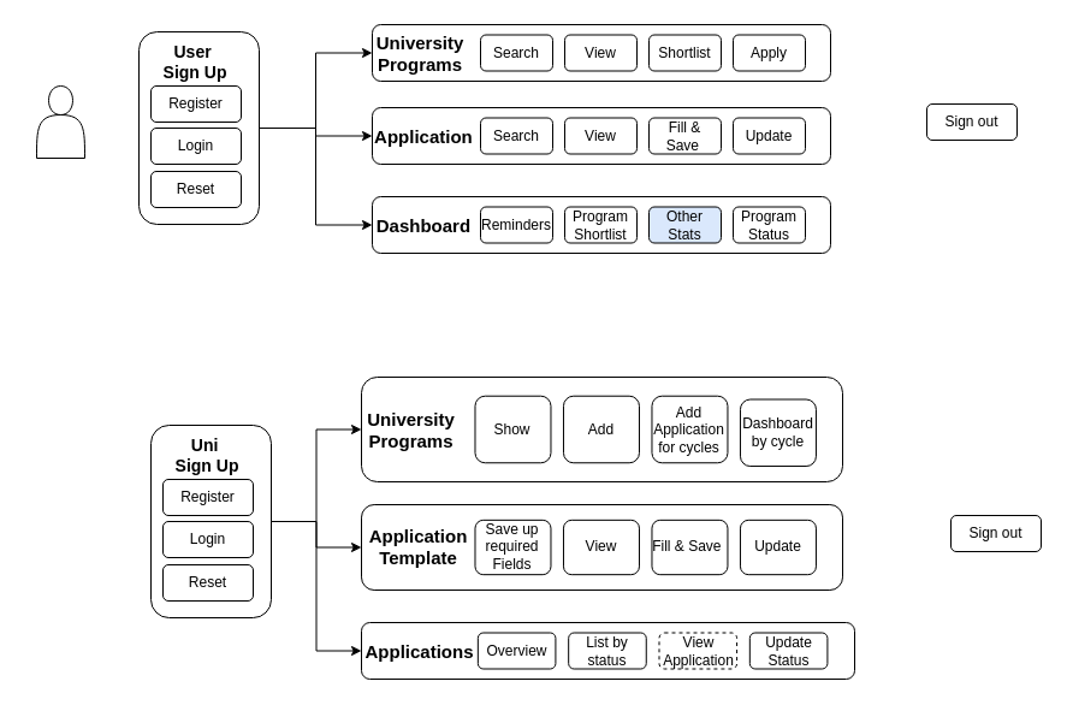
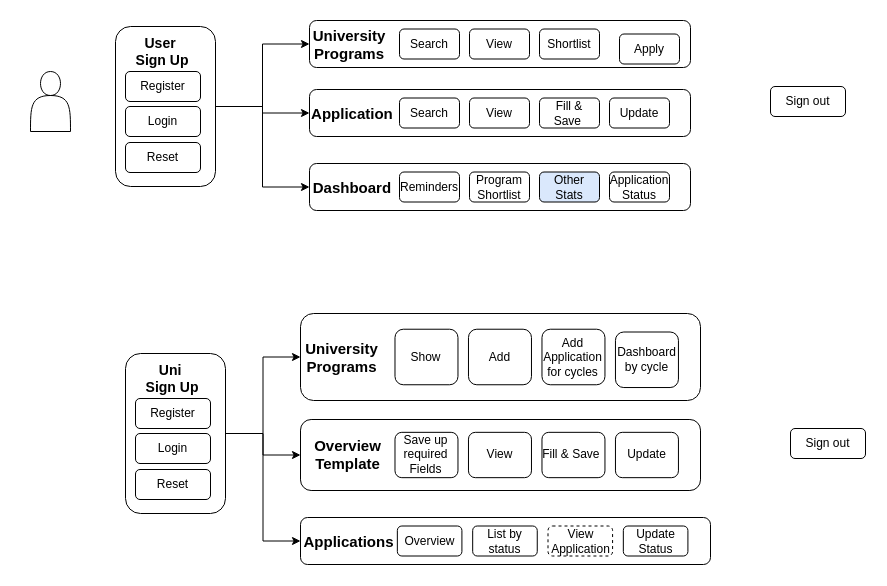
  <mxCell id="0" />
  <mxCell id="1" parent="0" />
  <mxCell id="2" value="" style="shape=image;html=1;verticalAlign=top;verticalLabelPosition=bottom;labelBackgroundColor=#ffffff;imageAspect=0;aspect=fixed;image=https://cdn1.iconfinder.com/data/icons/unicons-line-vol-6/24/university-128.png" vertex="1" parent="1"><mxGeometry x="20" y="423" width="60" height="60" as="geometry" /></mxCell>
  <mxCell id="3" value="" style="shape=actor;whiteSpace=wrap;html=1;" vertex="1" parent="1"><mxGeometry x="30" y="71" width="40" height="60" as="geometry" /></mxCell>
  <mxCell id="4" style="edgeStyle=orthogonalEdgeStyle;rounded=0;orthogonalLoop=1;jettySize=auto;html=1;exitX=1;exitY=0.5;exitDx=0;exitDy=0;fontSize=14;" edge="1" parent="1" source="7" target="12"><mxGeometry relative="1" as="geometry" /></mxCell>
  <mxCell id="5" style="edgeStyle=orthogonalEdgeStyle;rounded=0;orthogonalLoop=1;jettySize=auto;html=1;exitX=1;exitY=0.5;exitDx=0;exitDy=0;entryX=0;entryY=0.5;entryDx=0;entryDy=0;fontSize=15;" edge="1" parent="1" source="7" target="18"><mxGeometry relative="1" as="geometry" /></mxCell>
  <mxCell id="6" style="edgeStyle=orthogonalEdgeStyle;rounded=0;orthogonalLoop=1;jettySize=auto;html=1;exitX=1;exitY=0.5;exitDx=0;exitDy=0;entryX=0;entryY=0.5;entryDx=0;entryDy=0;fontSize=15;" edge="1" parent="1" source="7" target="24"><mxGeometry relative="1" as="geometry" /></mxCell>
  <mxCell id="7" value="" style="rounded=1;whiteSpace=wrap;html=1;align=left;" vertex="1" parent="1"><mxGeometry x="115" y="26" width="100" height="160" as="geometry" /></mxCell>
  <mxCell id="8" value="Login" style="rounded=1;whiteSpace=wrap;html=1;" vertex="1" parent="1"><mxGeometry x="125" y="106" width="75" height="30" as="geometry" /></mxCell>
  <mxCell id="9" value="Register" style="rounded=1;whiteSpace=wrap;html=1;" vertex="1" parent="1"><mxGeometry x="125" y="71" width="75" height="30" as="geometry" /></mxCell>
  <mxCell id="10" value="Reset" style="rounded=1;whiteSpace=wrap;html=1;" vertex="1" parent="1"><mxGeometry x="125" y="142" width="75" height="30" as="geometry" /></mxCell>
  <mxCell id="11" value="&lt;b&gt;&lt;font style=&quot;font-size: 14px;&quot;&gt;User&amp;nbsp; Sign Up&lt;/font&gt;&lt;/b&gt;" style="text;html=1;strokeColor=none;fillColor=none;align=center;verticalAlign=middle;whiteSpace=wrap;rounded=0;" vertex="1" parent="1"><mxGeometry x="133.755" y="36" width="56.25" height="30" as="geometry" /></mxCell>
  <mxCell id="12" value="" style="rounded=1;whiteSpace=wrap;html=1;align=left;fontSize=14;" vertex="1" parent="1"><mxGeometry x="309" y="20" width="381" height="47" as="geometry" /></mxCell>
  <mxCell id="13" value="&lt;b&gt;&lt;font style=&quot;font-size: 15px;&quot;&gt;University Programs&lt;/font&gt;&lt;/b&gt;" style="text;html=1;strokeColor=none;fillColor=none;align=center;verticalAlign=middle;whiteSpace=wrap;rounded=0;fontSize=14;" vertex="1" parent="1"><mxGeometry x="319" y="28.5" width="60" height="30" as="geometry" /></mxCell>
  <mxCell id="14" value="Search" style="rounded=1;whiteSpace=wrap;html=1;" vertex="1" parent="1"><mxGeometry x="399" y="28.5" width="60" height="30" as="geometry" /></mxCell>
  <mxCell id="15" value="Shortlist" style="rounded=1;whiteSpace=wrap;html=1;" vertex="1" parent="1"><mxGeometry x="539" y="28.5" width="60" height="30" as="geometry" /></mxCell>
  <mxCell id="16" value="View" style="rounded=1;whiteSpace=wrap;html=1;" vertex="1" parent="1"><mxGeometry x="469" y="28.5" width="60" height="30" as="geometry" /></mxCell>
- <mxCell id="17" value="Apply" style="rounded=1;whiteSpace=wrap;html=1;" vertex="1" parent="1"><mxGeometry x="609" y="28.5" width="60" height="30" as="geometry" /></mxCell>
+ <mxCell id="17" value="Apply" style="rounded=1;whiteSpace=wrap;html=1;" vertex="1" parent="1"><mxGeometry x="619" y="33.5" width="60" height="30" as="geometry" /></mxCell>
  <mxCell id="18" value="" style="rounded=1;whiteSpace=wrap;html=1;align=left;fontSize=14;" vertex="1" parent="1"><mxGeometry x="309" y="89" width="381" height="47" as="geometry" /></mxCell>
  <mxCell id="19" value="&lt;b&gt;&lt;font style=&quot;font-size: 15px;&quot;&gt;Application&amp;nbsp;&lt;/font&gt;&lt;/b&gt;" style="text;html=1;strokeColor=none;fillColor=none;align=center;verticalAlign=middle;whiteSpace=wrap;rounded=0;fontSize=14;" vertex="1" parent="1"><mxGeometry x="324" y="97.5" width="60" height="30" as="geometry" /></mxCell>
  <mxCell id="20" value="Search" style="rounded=1;whiteSpace=wrap;html=1;" vertex="1" parent="1"><mxGeometry x="399" y="97.5" width="60" height="30" as="geometry" /></mxCell>
  <mxCell id="21" value="Fill &amp;amp; Save&amp;nbsp;" style="rounded=1;whiteSpace=wrap;html=1;" vertex="1" parent="1"><mxGeometry x="539" y="97.5" width="60" height="30" as="geometry" /></mxCell>
  <mxCell id="22" value="View" style="rounded=1;whiteSpace=wrap;html=1;" vertex="1" parent="1"><mxGeometry x="469" y="97.5" width="60" height="30" as="geometry" /></mxCell>
  <mxCell id="23" value="Update" style="rounded=1;whiteSpace=wrap;html=1;" vertex="1" parent="1"><mxGeometry x="609" y="97.5" width="60" height="30" as="geometry" /></mxCell>
  <mxCell id="24" value="" style="rounded=1;whiteSpace=wrap;html=1;align=left;fontSize=14;" vertex="1" parent="1"><mxGeometry x="309" y="163" width="381" height="47" as="geometry" /></mxCell>
  <mxCell id="25" value="&lt;b&gt;&lt;font style=&quot;font-size: 15px;&quot;&gt;Dashboard&amp;nbsp;&lt;/font&gt;&lt;/b&gt;" style="text;html=1;strokeColor=none;fillColor=none;align=center;verticalAlign=middle;whiteSpace=wrap;rounded=0;fontSize=14;" vertex="1" parent="1"><mxGeometry x="324" y="171.5" width="60" height="30" as="geometry" /></mxCell>
  <mxCell id="26" value="Reminders" style="rounded=1;whiteSpace=wrap;html=1;" vertex="1" parent="1"><mxGeometry x="399" y="171.5" width="60" height="30" as="geometry" /></mxCell>
  <mxCell id="27" value="Other Stats" style="rounded=1;whiteSpace=wrap;html=1;fillColor=#dae8fc;" vertex="1" parent="1"><mxGeometry x="539" y="171.5" width="60" height="30" as="geometry" /></mxCell>
  <mxCell id="28" value="Program Shortlist" style="rounded=1;whiteSpace=wrap;html=1;" vertex="1" parent="1"><mxGeometry x="469" y="171.5" width="60" height="30" as="geometry" /></mxCell>
- <mxCell id="29" value="Program Status" style="rounded=1;whiteSpace=wrap;html=1;" vertex="1" parent="1"><mxGeometry x="609" y="171.5" width="60" height="30" as="geometry" /></mxCell>
+ <mxCell id="29" value="Application Status" style="rounded=1;whiteSpace=wrap;html=1;" vertex="1" parent="1"><mxGeometry x="609" y="171.5" width="60" height="30" as="geometry" /></mxCell>
  <mxCell id="30" style="edgeStyle=orthogonalEdgeStyle;rounded=0;orthogonalLoop=1;jettySize=auto;html=1;exitX=1;exitY=0.5;exitDx=0;exitDy=0;entryX=0;entryY=0.5;entryDx=0;entryDy=0;fontSize=15;" edge="1" parent="1" source="33" target="47"><mxGeometry relative="1" as="geometry" /></mxCell>
  <mxCell id="31" style="edgeStyle=orthogonalEdgeStyle;rounded=0;orthogonalLoop=1;jettySize=auto;html=1;entryX=0;entryY=0.5;entryDx=0;entryDy=0;fontSize=15;" edge="1" parent="1" source="33" target="40"><mxGeometry relative="1" as="geometry" /></mxCell>
  <mxCell id="32" style="edgeStyle=orthogonalEdgeStyle;rounded=0;orthogonalLoop=1;jettySize=auto;html=1;entryX=0;entryY=0.5;entryDx=0;entryDy=0;fontSize=15;" edge="1" parent="1" source="33" target="54"><mxGeometry relative="1" as="geometry" /></mxCell>
  <mxCell id="33" value="" style="rounded=1;whiteSpace=wrap;html=1;align=left;" vertex="1" parent="1"><mxGeometry x="125" y="353" width="100" height="160" as="geometry" /></mxCell>
  <mxCell id="34" value="Login" style="rounded=1;whiteSpace=wrap;html=1;" vertex="1" parent="1"><mxGeometry x="135" y="433" width="75" height="30" as="geometry" /></mxCell>
  <mxCell id="35" value="Register" style="rounded=1;whiteSpace=wrap;html=1;" vertex="1" parent="1"><mxGeometry x="135" y="398" width="75" height="30" as="geometry" /></mxCell>
  <mxCell id="36" value="Reset" style="rounded=1;whiteSpace=wrap;html=1;" vertex="1" parent="1"><mxGeometry x="135" y="469" width="75" height="30" as="geometry" /></mxCell>
  <mxCell id="37" value="&lt;b&gt;&lt;font style=&quot;font-size: 14px;&quot;&gt;Uni&amp;nbsp; Sign Up&lt;/font&gt;&lt;/b&gt;" style="text;html=1;strokeColor=none;fillColor=none;align=center;verticalAlign=middle;whiteSpace=wrap;rounded=0;" vertex="1" parent="1"><mxGeometry x="143.755" y="363" width="56.25" height="30" as="geometry" /></mxCell>
  <mxCell id="38" value="Sign out" style="rounded=1;whiteSpace=wrap;html=1;" vertex="1" parent="1"><mxGeometry x="770" y="86" width="75" height="30" as="geometry" /></mxCell>
  <mxCell id="39" value="" style="group" vertex="1" connectable="0" parent="1"><mxGeometry x="300" y="419" width="400" height="71" as="geometry" /></mxCell>
  <mxCell id="40" value="" style="rounded=1;whiteSpace=wrap;html=1;align=left;fontSize=14;" vertex="1" parent="39"><mxGeometry width="400" height="71" as="geometry" /></mxCell>
- <mxCell id="41" value="&lt;b&gt;&lt;font style=&quot;font-size: 15px;&quot;&gt;Application Template&lt;/font&gt;&lt;/b&gt;" style="text;html=1;strokeColor=none;fillColor=none;align=center;verticalAlign=middle;whiteSpace=wrap;rounded=0;fontSize=14;" vertex="1" parent="39"><mxGeometry x="15.748" y="12.84" width="62.992" height="45.319" as="geometry" /></mxCell>
+ <mxCell id="41" value="&lt;b&gt;&lt;font style=&quot;font-size: 15px;&quot;&gt;Overview Template&lt;/font&gt;&lt;/b&gt;" style="text;html=1;strokeColor=none;fillColor=none;align=center;verticalAlign=middle;whiteSpace=wrap;rounded=0;fontSize=14;" vertex="1" parent="39"><mxGeometry x="15.748" y="12.84" width="62.992" height="45.319" as="geometry" /></mxCell>
  <mxCell id="42" value="Save up required Fields" style="rounded=1;whiteSpace=wrap;html=1;" vertex="1" parent="39"><mxGeometry x="94.488" y="12.84" width="62.992" height="45.319" as="geometry" /></mxCell>
  <mxCell id="43" value="Fill &amp;amp; Save&amp;nbsp;" style="rounded=1;whiteSpace=wrap;html=1;" vertex="1" parent="39"><mxGeometry x="241.47" y="12.84" width="62.992" height="45.319" as="geometry" /></mxCell>
  <mxCell id="44" value="View" style="rounded=1;whiteSpace=wrap;html=1;" vertex="1" parent="39"><mxGeometry x="167.979" y="12.84" width="62.992" height="45.319" as="geometry" /></mxCell>
  <mxCell id="45" value="Update" style="rounded=1;whiteSpace=wrap;html=1;" vertex="1" parent="39"><mxGeometry x="314.961" y="12.84" width="62.992" height="45.319" as="geometry" /></mxCell>
  <mxCell id="46" value="" style="group" vertex="1" connectable="0" parent="1"><mxGeometry x="300" y="313" width="400" height="87" as="geometry" /></mxCell>
  <mxCell id="47" value="" style="rounded=1;whiteSpace=wrap;html=1;align=left;fontSize=14;" vertex="1" parent="46"><mxGeometry width="400" height="87" as="geometry" /></mxCell>
  <mxCell id="48" value="&lt;b&gt;&lt;font style=&quot;font-size: 15px;&quot;&gt;University Programs&lt;/font&gt;&lt;/b&gt;" style="text;html=1;strokeColor=none;fillColor=none;align=center;verticalAlign=middle;whiteSpace=wrap;rounded=0;fontSize=14;" vertex="1" parent="46"><mxGeometry x="10.499" y="15.734" width="62.992" height="55.532" as="geometry" /></mxCell>
  <mxCell id="49" value="Show" style="rounded=1;whiteSpace=wrap;html=1;" vertex="1" parent="46"><mxGeometry x="94.488" y="15.734" width="62.992" height="55.532" as="geometry" /></mxCell>
  <mxCell id="50" value="Add Application for cycles" style="rounded=1;whiteSpace=wrap;html=1;" vertex="1" parent="46"><mxGeometry x="241.47" y="15.734" width="62.992" height="55.532" as="geometry" /></mxCell>
  <mxCell id="51" value="Add" style="rounded=1;whiteSpace=wrap;html=1;" vertex="1" parent="46"><mxGeometry x="167.979" y="15.734" width="62.992" height="55.532" as="geometry" /></mxCell>
  <mxCell id="52" value="Dashboard by cycle" style="rounded=1;whiteSpace=wrap;html=1;" vertex="1" parent="46"><mxGeometry x="314.961" y="18.511" width="62.992" height="55.532" as="geometry" /></mxCell>
  <mxCell id="53" value="" style="group" vertex="1" connectable="0" parent="1"><mxGeometry x="300" y="517" width="410" height="47" as="geometry" /></mxCell>
  <mxCell id="54" value="" style="rounded=1;whiteSpace=wrap;html=1;align=left;fontSize=14;" vertex="1" parent="53"><mxGeometry width="410" height="47" as="geometry" /></mxCell>
  <mxCell id="55" value="" style="group" vertex="1" connectable="0" parent="53"><mxGeometry x="16.142" y="8.5" width="371.26" height="30" as="geometry" /></mxCell>
  <mxCell id="56" value="&lt;b&gt;&lt;font style=&quot;font-size: 15px;&quot;&gt;Applications&lt;/font&gt;&lt;/b&gt;" style="text;html=1;strokeColor=none;fillColor=none;align=center;verticalAlign=middle;whiteSpace=wrap;rounded=0;fontSize=14;" vertex="1" parent="55"><mxGeometry width="64.567" height="30" as="geometry" /></mxCell>
  <mxCell id="57" value="Overview" style="rounded=1;whiteSpace=wrap;html=1;" vertex="1" parent="55"><mxGeometry x="80.709" width="64.567" height="30" as="geometry" /></mxCell>
  <mxCell id="58" value="View Application" style="rounded=1;whiteSpace=wrap;html=1;dashed=1;" vertex="1" parent="55"><mxGeometry x="231.365" width="64.567" height="30" as="geometry" /></mxCell>
  <mxCell id="59" value="List by status" style="rounded=1;whiteSpace=wrap;html=1;" vertex="1" parent="55"><mxGeometry x="156.037" width="64.567" height="30" as="geometry" /></mxCell>
  <mxCell id="60" value="Update Status" style="rounded=1;whiteSpace=wrap;html=1;" vertex="1" parent="55"><mxGeometry x="306.693" width="64.567" height="30" as="geometry" /></mxCell>
  <mxCell id="61" value="Sign out" style="rounded=1;whiteSpace=wrap;html=1;" vertex="1" parent="1"><mxGeometry x="790" y="428" width="75" height="30" as="geometry" /></mxCell>
